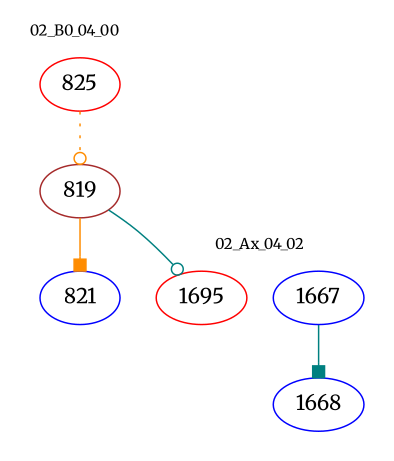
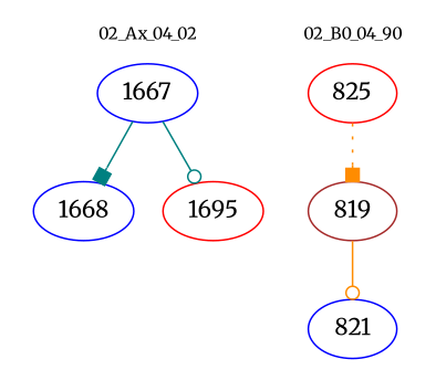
  digraph {
    fontname=Merriweather
    node [color=blue fontname=Merriweather]
    edge [arrowhead=box color=teal fontname=Merriweather style=solid]
    n1 [label=1668]
    n2 [label=1667]
    n3 [color=red label=1695]
    n4 [color=red label=825]
    n5 [color=brown label=819]
    n6 [label=821]
    subgraph cluster_1 {
      color=white
      fontsize=10
      label="02_Ax_04_02"
      n1
      n2
      n3
    }
    subgraph cluster_2 {
      color=white
      fontsize=10
-     label="02_B0_04_00"
+     label="02_B0_04_90"
      n4
      n5
      n6
    }
    n2 -> n1
-   n5 -> n3 [arrowhead=odot]
-   n4 -> n5 [arrowhead=odot color=darkorange style=dotted]
-   n5 -> n6 [color=darkorange]
+   n2 -> n3 [arrowhead=odot]
+   n4 -> n5 [color=darkorange style=dotted]
+   n5 -> n6 [arrowhead=odot color=darkorange]
  }
